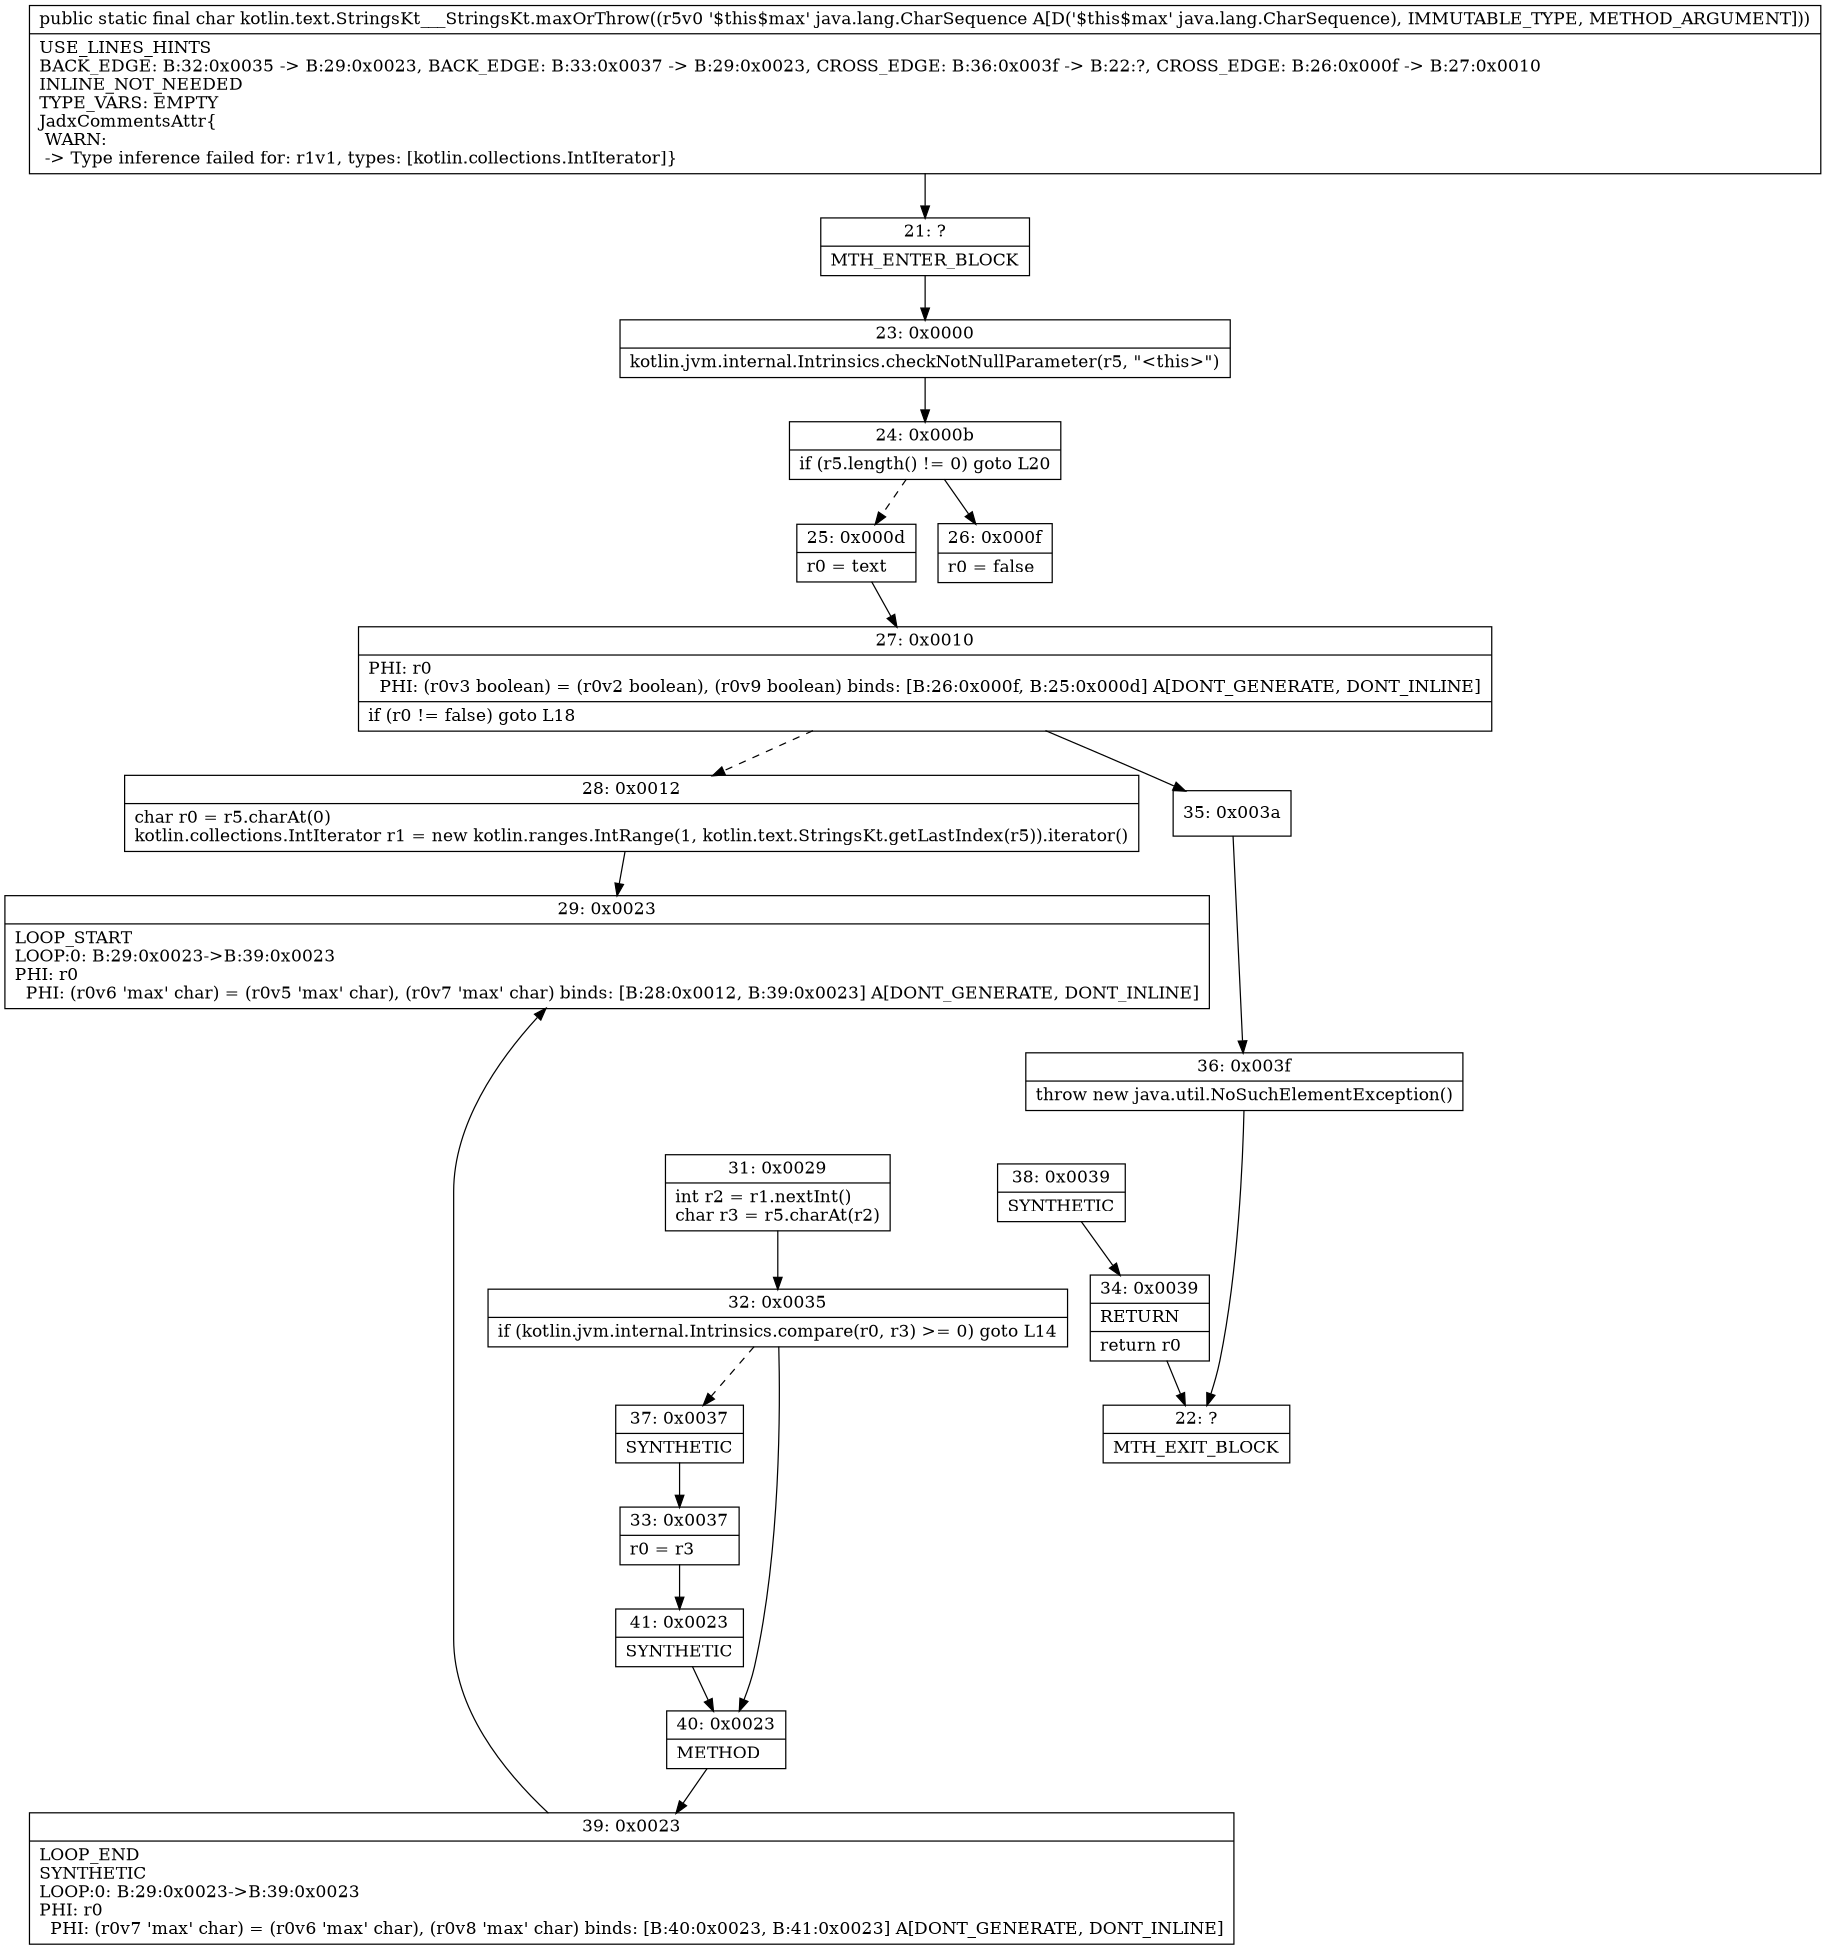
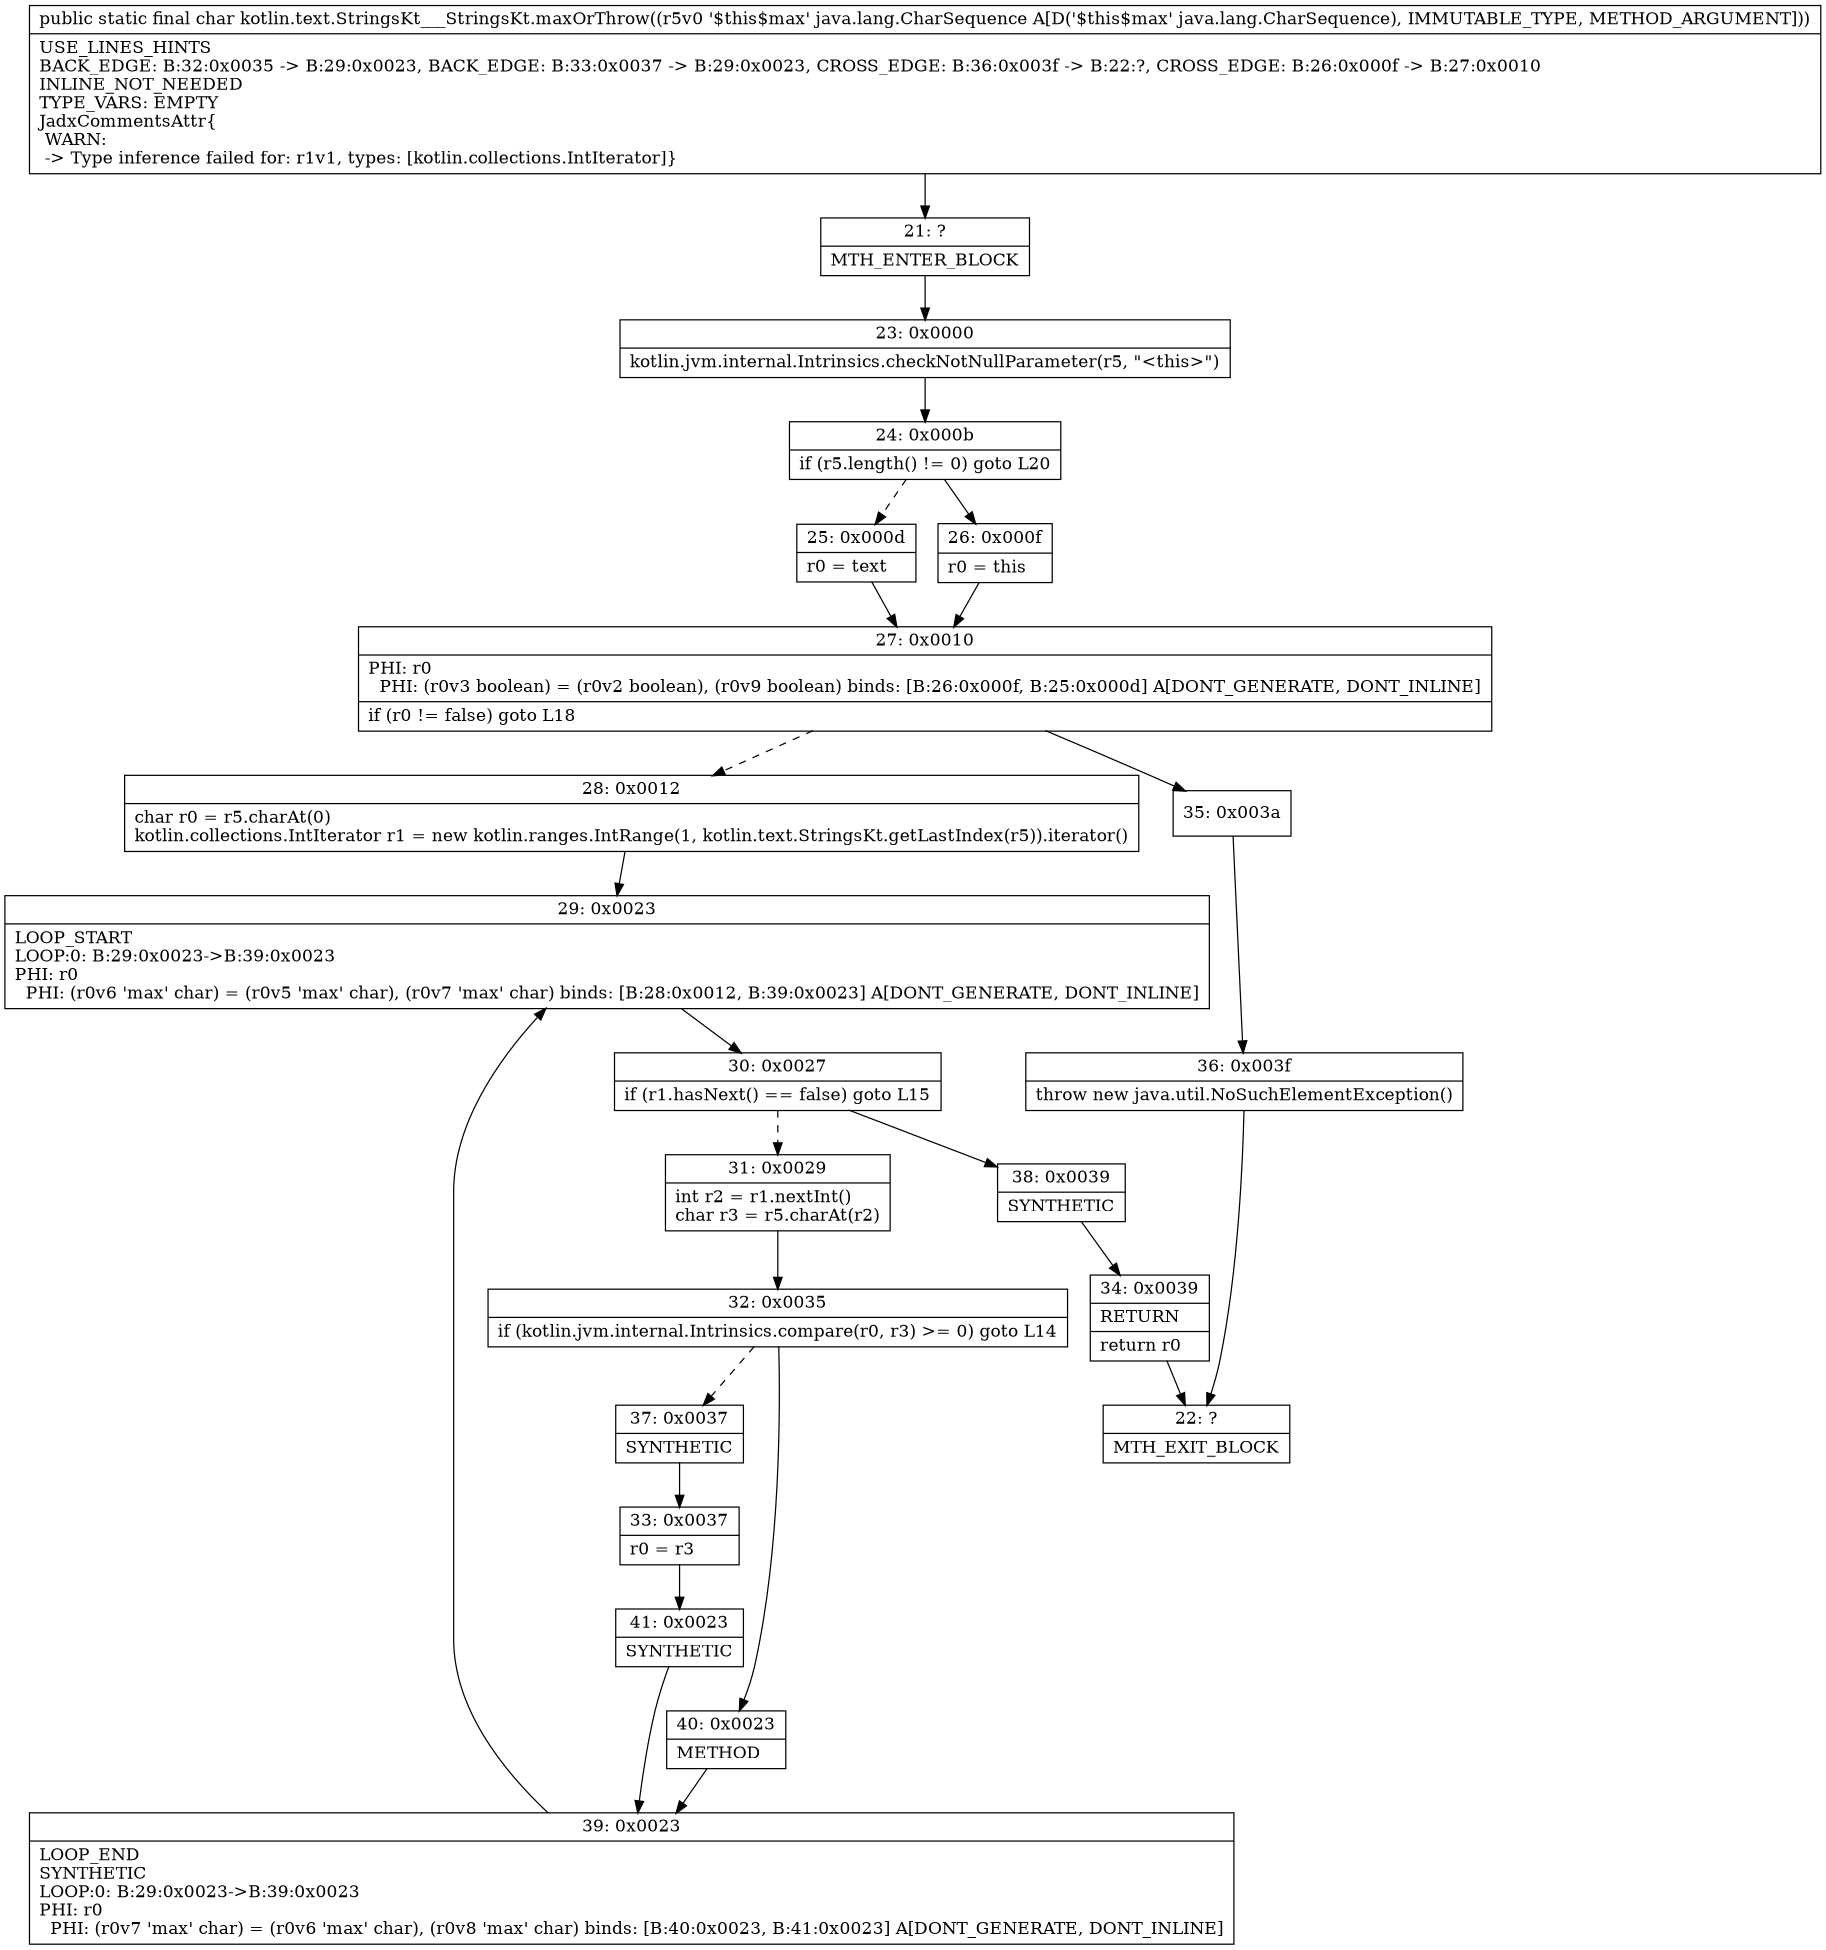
  digraph {
    node [shape=record]
    n1 [label="{21\:\ ?|MTH_ENTER_BLOCK\l}"]
    n2 [label="{23\:\ 0x0000|kotlin.jvm.internal.Intrinsics.checkNotNullParameter(r5, \"\<this\>\")\l}"]
    n3 [label="{24\:\ 0x000b|if (r5.length() != 0) goto L20\l}"]
    n4 [label="{25\:\ 0x000d|r0 = text\l}"]
-   n5 [label="{26\:\ 0x000f|r0 = false\l}"]
+   n5 [label="{26\:\ 0x000f|r0 = this\l}"]
    n6 [label="{27\:\ 0x0010|PHI: r0 \l  PHI: (r0v3 boolean) = (r0v2 boolean), (r0v9 boolean) binds: [B:26:0x000f, B:25:0x000d] A[DONT_GENERATE, DONT_INLINE]\l|if (r0 != false) goto L18\l}"]
    n7 [label="{28\:\ 0x0012|char r0 = r5.charAt(0)\lkotlin.collections.IntIterator r1 = new kotlin.ranges.IntRange(1, kotlin.text.StringsKt.getLastIndex(r5)).iterator()\l}"]
    n8 [label="{35\:\ 0x003a}"]
    n9 [label="{29\:\ 0x0023|LOOP_START\lLOOP:0: B:29:0x0023\-\>B:39:0x0023\lPHI: r0 \l  PHI: (r0v6 'max' char) = (r0v5 'max' char), (r0v7 'max' char) binds: [B:28:0x0012, B:39:0x0023] A[DONT_GENERATE, DONT_INLINE]\l}"]
    n10 [label="{36\:\ 0x003f|throw new java.util.NoSuchElementException()\l}"]
+   n11 [label="{30\:\ 0x0027|if (r1.hasNext() == false) goto L15\l}"]
    n12 [label="{31\:\ 0x0029|int r2 = r1.nextInt()\lchar r3 = r5.charAt(r2)\l}"]
    n13 [label="{38\:\ 0x0039|SYNTHETIC\l}"]
    n14 [label="{32\:\ 0x0035|if (kotlin.jvm.internal.Intrinsics.compare(r0, r3) \>= 0) goto L14\l}"]
    n15 [label="{34\:\ 0x0039|RETURN\l|return r0\l}"]
    n16 [label="{37\:\ 0x0037|SYNTHETIC\l}"]
    n17 [label="{40\:\ 0x0023|METHOD\l}"]
    n18 [label="{33\:\ 0x0037|r0 = r3\l}"]
    n19 [label="{39\:\ 0x0023|LOOP_END\lSYNTHETIC\lLOOP:0: B:29:0x0023\-\>B:39:0x0023\lPHI: r0 \l  PHI: (r0v7 'max' char) = (r0v6 'max' char), (r0v8 'max' char) binds: [B:40:0x0023, B:41:0x0023] A[DONT_GENERATE, DONT_INLINE]\l}"]
    n20 [label="{41\:\ 0x0023|SYNTHETIC\l}"]
    n21 [label="{22\:\ ?|MTH_EXIT_BLOCK\l}"]
    n22 [label="{public static final char kotlin.text.StringsKt___StringsKt.maxOrThrow((r5v0 '$this$max' java.lang.CharSequence A[D('$this$max' java.lang.CharSequence), IMMUTABLE_TYPE, METHOD_ARGUMENT]))  | USE_LINES_HINTS\lBACK_EDGE: B:32:0x0035 \-\> B:29:0x0023, BACK_EDGE: B:33:0x0037 \-\> B:29:0x0023, CROSS_EDGE: B:36:0x003f \-\> B:22:?, CROSS_EDGE: B:26:0x000f \-\> B:27:0x0010\lINLINE_NOT_NEEDED\lTYPE_VARS: EMPTY\lJadxCommentsAttr\{\l WARN: \l \-\> Type inference failed for: r1v1, types: [kotlin.collections.IntIterator]\}\l}"]
    n1 -> n2
    n2 -> n3
    n3 -> n4 [style=dashed]
    n3 -> n5
    n4 -> n6
+   n5 -> n6
    n6 -> n7 [style=dashed]
    n6 -> n8
    n7 -> n9
    n8 -> n10
+   n9 -> n11
    n10 -> n21
+   n11 -> n12 [style=dashed]
+   n11 -> n13
    n12 -> n14
    n13 -> n15
    n14 -> n16 [style=dashed]
    n14 -> n17
    n15 -> n21
    n16 -> n18
    n17 -> n19
    n18 -> n20
    n19 -> n9
-   n20 -> n17
+   n20 -> n19
    n22 -> n1
  }
